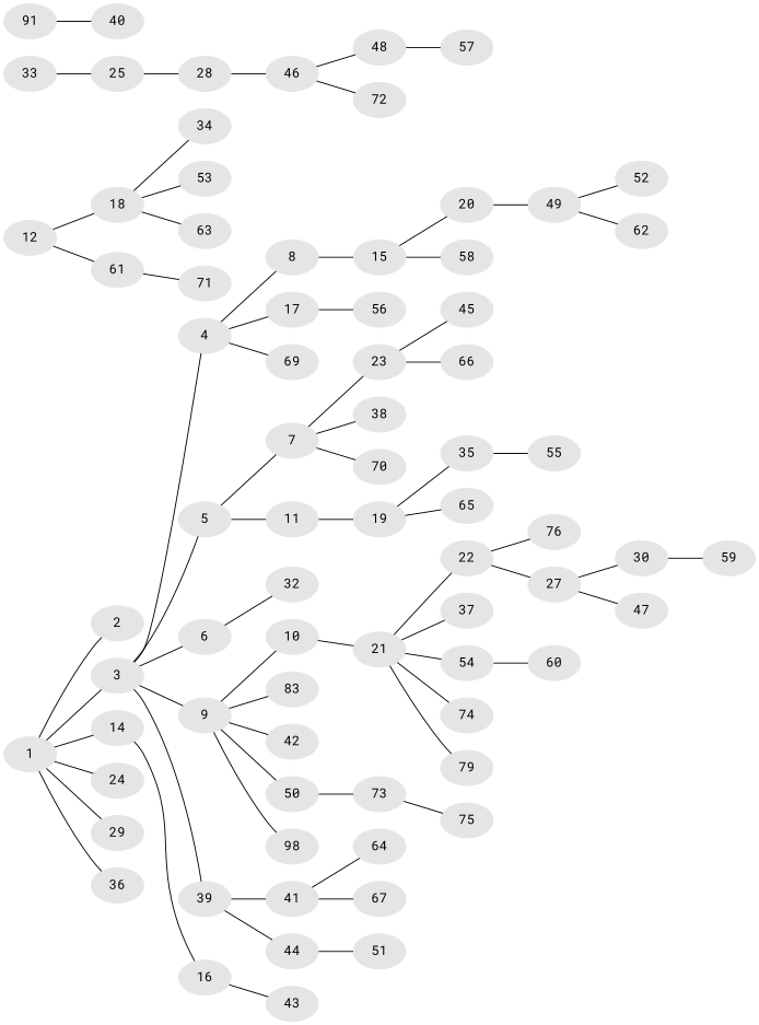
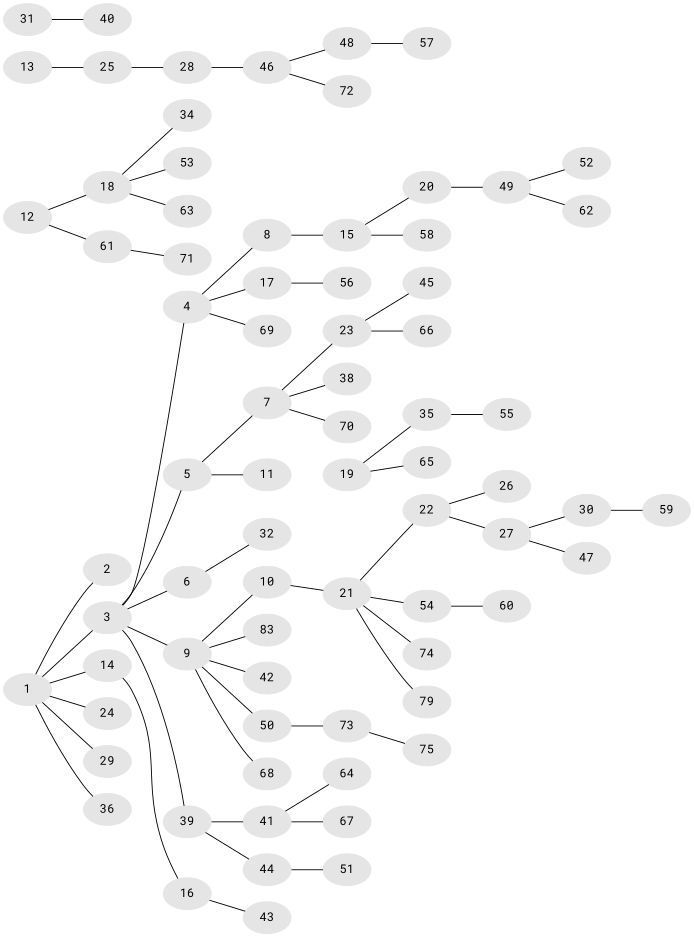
  graph {
    fontname="Roboto Mono"
    rankdir=LR
    node [color=gray90 fontname="Roboto Mono" style=filled]
    edge [fontname="Roboto Mono"]
    1
    2
    3
    14
    24
    29
    36
    4
    5
    6
    9
    39
    12
    18
    61
    16
    8
    17
    69
    7
    11
    32
    10
    n24 [label=83]
    42
    50
-   68 [label=98]
+   68
    41
    44
    15
    56
    23
    38
    70
    19
    45
    66
    20
    58
    21
    73
    22
-   37
    54
    74
    n46 [label=79]
-   13 [label=33]
+   13
    25
    35
    65
    34
    53
    63
    71
    28
    43
    49
    55
    52
    62
-   26 [label=76]
+   26
    27
    60
    30
    47
    46
    59
    48
    72
-   31 [label=91]
+   31
    40
    64
    67
    51
    57
    75
    1 -- 2
    1 -- 3
    1 -- 14
    1 -- 24
    1 -- 29
    1 -- 36
    3 -- 4
    3 -- 5
    3 -- 6
    3 -- 9
    3 -- 39
    14 -- 16
    4 -- 8
    4 -- 17
    4 -- 69
    5 -- 7
    5 -- 11
    6 -- 32
    9 -- 10
    9 -- n24
    9 -- 42
    9 -- 50
    9 -- 68
    39 -- 41
    39 -- 44
    12 -- 18
    12 -- 61
    18 -- 34
    18 -- 53
    18 -- 63
    61 -- 71
    16 -- 43
    8 -- 15
    17 -- 56
    7 -- 23
    7 -- 38
    7 -- 70
-   11 -- 19
    10 -- 21
    50 -- 73
    41 -- 64
    41 -- 67
    44 -- 51
    15 -- 20
    15 -- 58
    23 -- 45
    23 -- 66
    19 -- 35
    19 -- 65
    20 -- 49
    21 -- 22
-   21 -- 37
    21 -- 54
    21 -- 74
    21 -- n46
    73 -- 75
    22 -- 26
    22 -- 27
    54 -- 60
    13 -- 25
    25 -- 28
    35 -- 55
    28 -- 46
    49 -- 52
    49 -- 62
    27 -- 30
    27 -- 47
    30 -- 59
    46 -- 48
    46 -- 72
    48 -- 57
    31 -- 40
  }
